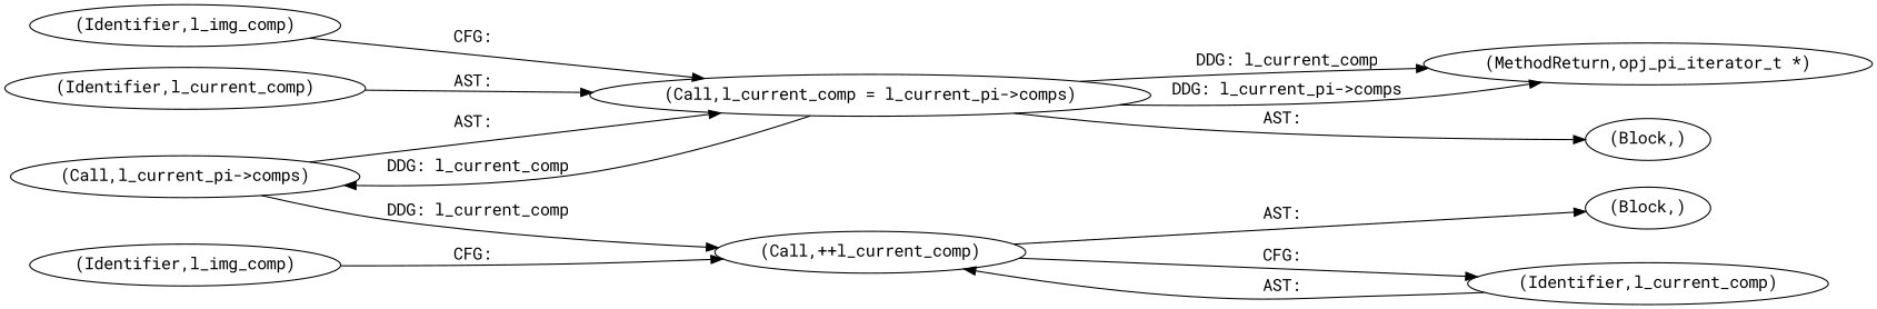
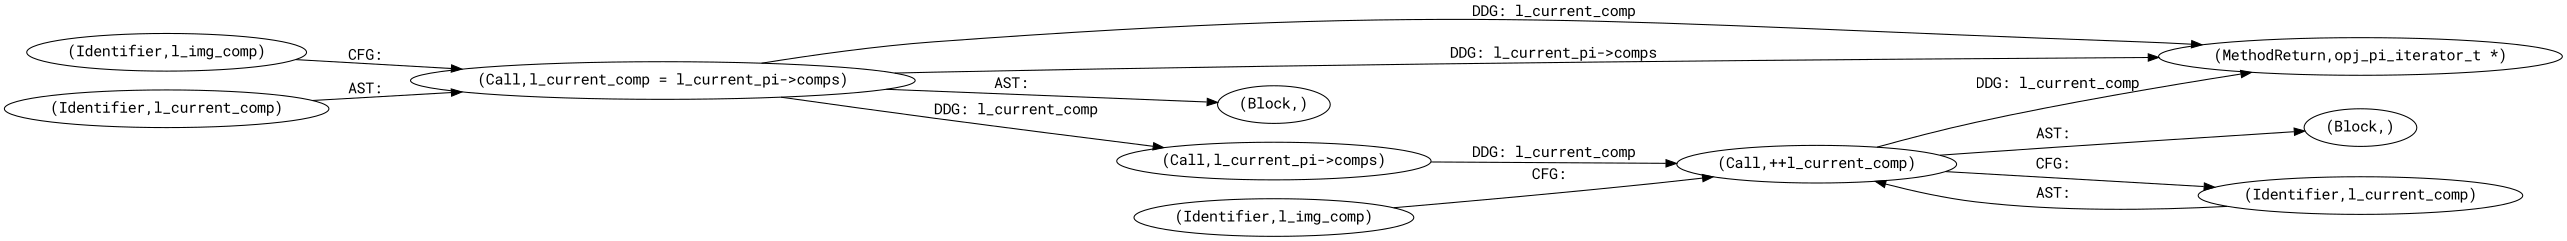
  digraph {
    fontname="Roboto Mono"
    rankdir=LR
    node [fontname="Roboto Mono"]
    edge [fontname="Roboto Mono"]
    n1 [label="(Call,++l_current_comp)"]
    n2 [label="(Block,)"]
    n3 [label="(MethodReturn,opj_pi_iterator_t *)"]
    n4 [label="(Identifier,l_current_comp)"]
    n5 [label="(Call,l_current_comp = l_current_pi->comps)"]
    n6 [label="(Block,)"]
    n7 [label="(Call,l_current_pi->comps)"]
    n8 [label="(Identifier,l_img_comp)"]
    n9 [label="(Identifier,l_current_comp)"]
    n10 [label="(Identifier,l_img_comp)"]
    n1 -> n2 [label="AST: "]
+   n1 -> n3 [label="DDG: l_current_comp"]
    n1 -> n4 [label="CFG: "]
    n4 -> n1 [label="AST: "]
    n5 -> n3 [label="DDG: l_current_comp"]
    n5 -> n3 [label="DDG: l_current_pi->comps"]
    n5 -> n6 [label="AST: "]
    n5 -> n7 [label="DDG: l_current_comp"]
    n7 -> n1 [label="DDG: l_current_comp"]
-   n7 -> n5 [label="AST: "]
    n8 -> n5 [label="CFG: "]
    n9 -> n5 [label="AST: "]
    n10 -> n1 [label="CFG: "]
  }
